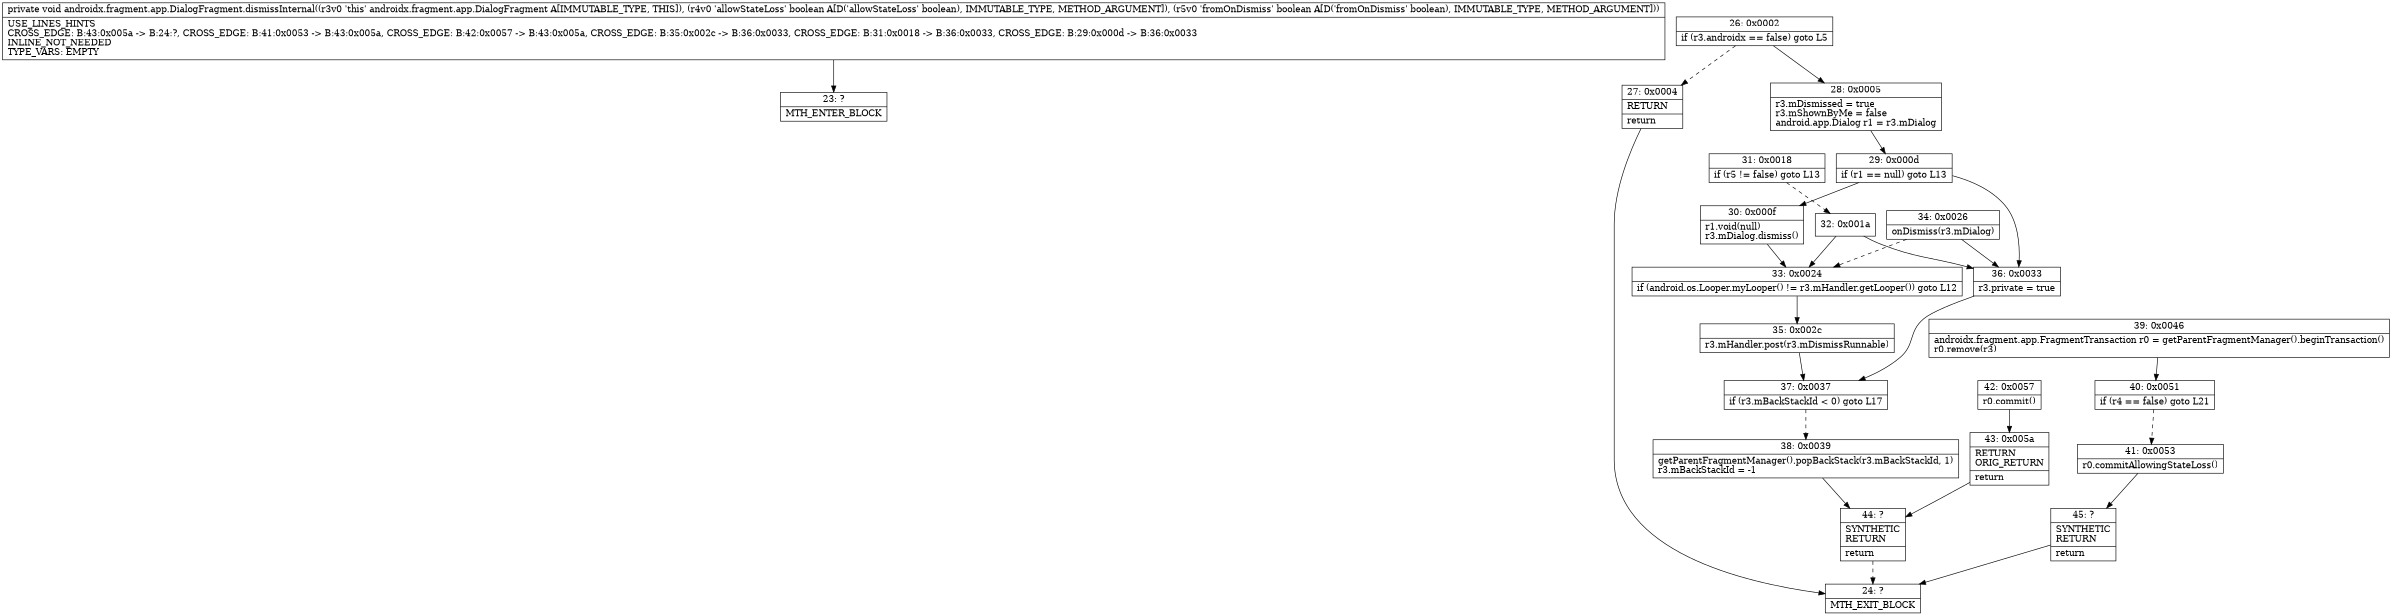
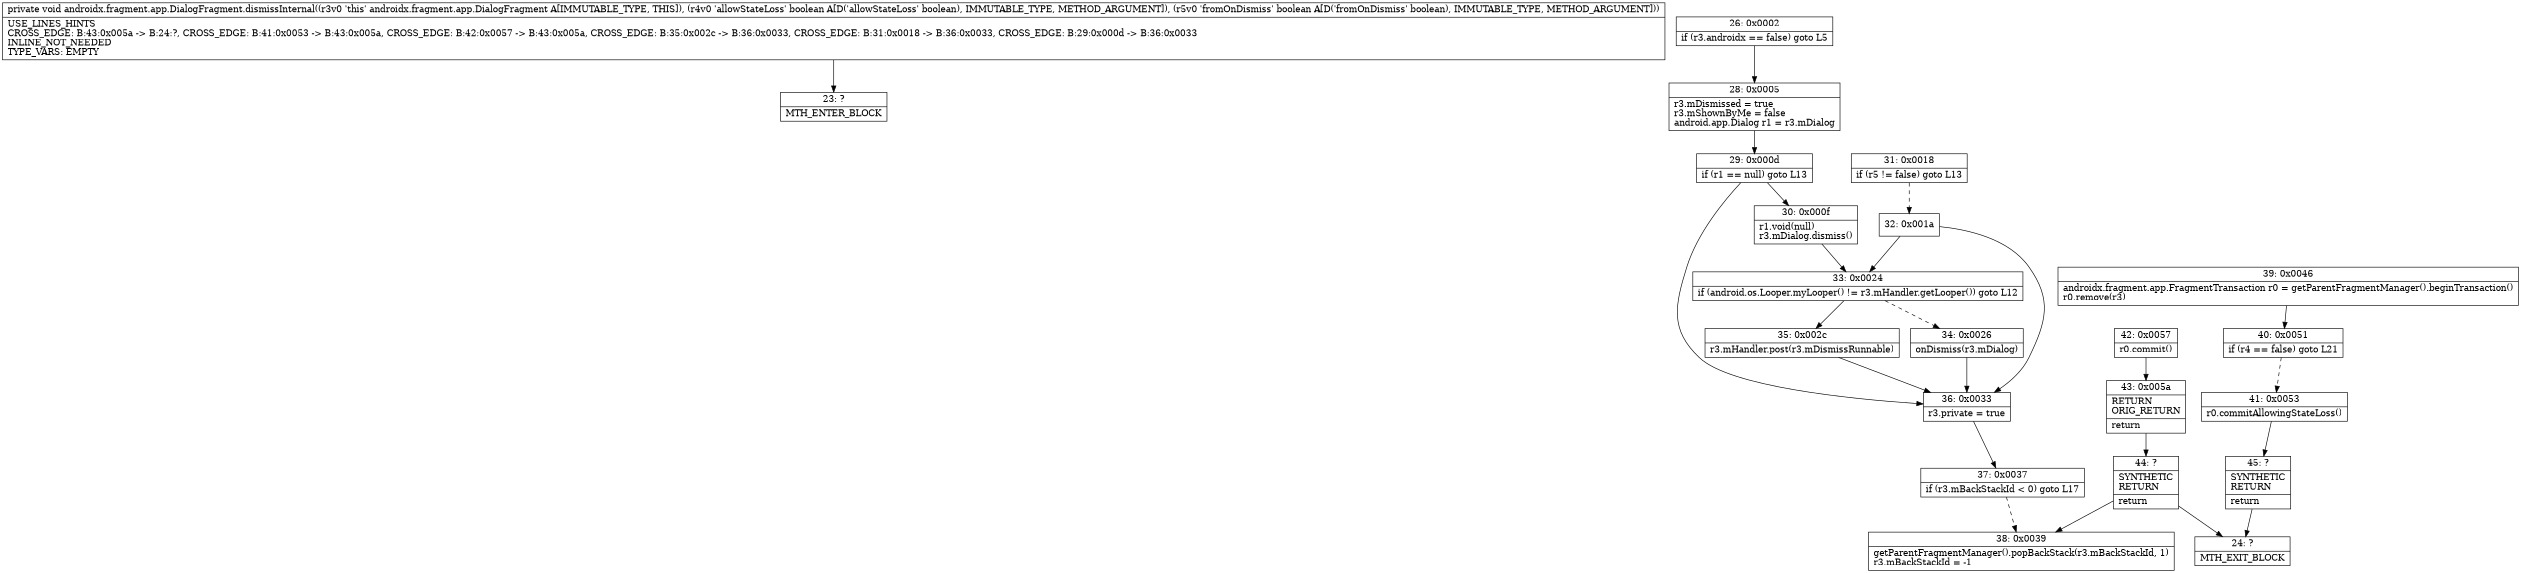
  digraph {
    node [shape=record]
    n1 [label="{23\:\ ?|MTH_ENTER_BLOCK\l}"]
    n2 [label="{26\:\ 0x0002|if (r3.androidx == false) goto L5\l}"]
-   n3 [label="{27\:\ 0x0004|RETURN\l|return\l}"]
    n4 [label="{28\:\ 0x0005|r3.mDismissed = true\lr3.mShownByMe = false\landroid.app.Dialog r1 = r3.mDialog\l}"]
    n5 [label="{24\:\ ?|MTH_EXIT_BLOCK\l}"]
    n6 [label="{29\:\ 0x000d|if (r1 == null) goto L13\l}"]
    n7 [label="{30\:\ 0x000f|r1.void(null)\lr3.mDialog.dismiss()\l}"]
    n8 [label="{36\:\ 0x0033|r3.private = true\l}"]
    n9 [label="{33\:\ 0x0024|if (android.os.Looper.myLooper() != r3.mHandler.getLooper()) goto L12\l}"]
    n10 [label="{37\:\ 0x0037|if (r3.mBackStackId \< 0) goto L17\l}"]
    n11 [label="{31\:\ 0x0018|if (r5 != false) goto L13\l}"]
    n12 [label="{32\:\ 0x001a}"]
    n13 [label="{34\:\ 0x0026|onDismiss(r3.mDialog)\l}"]
    n14 [label="{35\:\ 0x002c|r3.mHandler.post(r3.mDismissRunnable)\l}"]
    n15 [label="{38\:\ 0x0039|getParentFragmentManager().popBackStack(r3.mBackStackId, 1)\lr3.mBackStackId = \-1\l}"]
    n16 [label="{44\:\ ?|SYNTHETIC\lRETURN\l|return\l}"]
    n17 [label="{39\:\ 0x0046|androidx.fragment.app.FragmentTransaction r0 = getParentFragmentManager().beginTransaction()\lr0.remove(r3)\l}"]
    n18 [label="{40\:\ 0x0051|if (r4 == false) goto L21\l}"]
    n19 [label="{41\:\ 0x0053|r0.commitAllowingStateLoss()\l}"]
    n20 [label="{45\:\ ?|SYNTHETIC\lRETURN\l|return\l}"]
    n21 [label="{42\:\ 0x0057|r0.commit()\l}"]
    n22 [label="{43\:\ 0x005a|RETURN\lORIG_RETURN\l|return\l}"]
    n23 [label="{private void androidx.fragment.app.DialogFragment.dismissInternal((r3v0 'this' androidx.fragment.app.DialogFragment A[IMMUTABLE_TYPE, THIS]), (r4v0 'allowStateLoss' boolean A[D('allowStateLoss' boolean), IMMUTABLE_TYPE, METHOD_ARGUMENT]), (r5v0 'fromOnDismiss' boolean A[D('fromOnDismiss' boolean), IMMUTABLE_TYPE, METHOD_ARGUMENT]))  | USE_LINES_HINTS\lCROSS_EDGE: B:43:0x005a \-\> B:24:?, CROSS_EDGE: B:41:0x0053 \-\> B:43:0x005a, CROSS_EDGE: B:42:0x0057 \-\> B:43:0x005a, CROSS_EDGE: B:35:0x002c \-\> B:36:0x0033, CROSS_EDGE: B:31:0x0018 \-\> B:36:0x0033, CROSS_EDGE: B:29:0x000d \-\> B:36:0x0033\lINLINE_NOT_NEEDED\lTYPE_VARS: EMPTY\l}"]
-   n2 -> n3 [style=dashed]
    n2 -> n4
-   n3 -> n5
    n4 -> n6
    n6 -> n7 [style=solid]
    n6 -> n8
    n7 -> n9
    n8 -> n10
-   n13 -> n9 [style=dashed]
+   n9 -> n13 [style=dashed]
    n9 -> n14
    n10 -> n15 [style=dashed]
    n11 -> n12 [style=dashed]
    n12 -> n8
    n12 -> n9
    n13 -> n8
-   n14 -> n10
-   n15 -> n16
-   n16 -> n5 [style=dashed]
+   n14 -> n8
+   n16 -> n15
+   n16 -> n5
    n17 -> n18
    n18 -> n19 [style=dashed]
    n19 -> n20
    n20 -> n5
    n21 -> n22
    n22 -> n16
    n23 -> n1
  }
